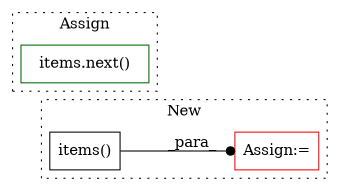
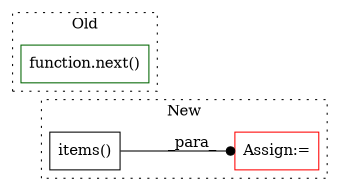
  digraph {
    rankdir=LR
    node [a=75 shape=box]
    n1 [l=32 label="items()" s=2156 color=black]
    n2 [a=68 l=3 label="Assign:=" s=2121 color=red]
-   n3 [l="5,1" label="items.next()" s="2040,2061" color=darkgreen]
+   n3 [l="5,1" label="function.next()" s="2040,2061" color=darkgreen]
    subgraph cluster_1 {
      label=New
      style=dotted
      n1
      n2
    }
    subgraph cluster_2 {
-     label=Assign
+     label=Old
      style=dotted
      n3
    }
    n1 -> n2 [label=_para_ arrowhead=dot]
  }
